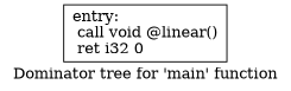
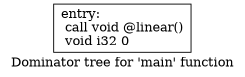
  digraph {
    label="Dominator tree for 'main' function"
    rankdir=LR
-   n1 [label="{entry:\l  call void @linear()\l  ret i32 0\l}" shape=record]
+   n1 [label="{entry:\l  call void @linear()\l  void i32 0\l}" shape=record]
  }
